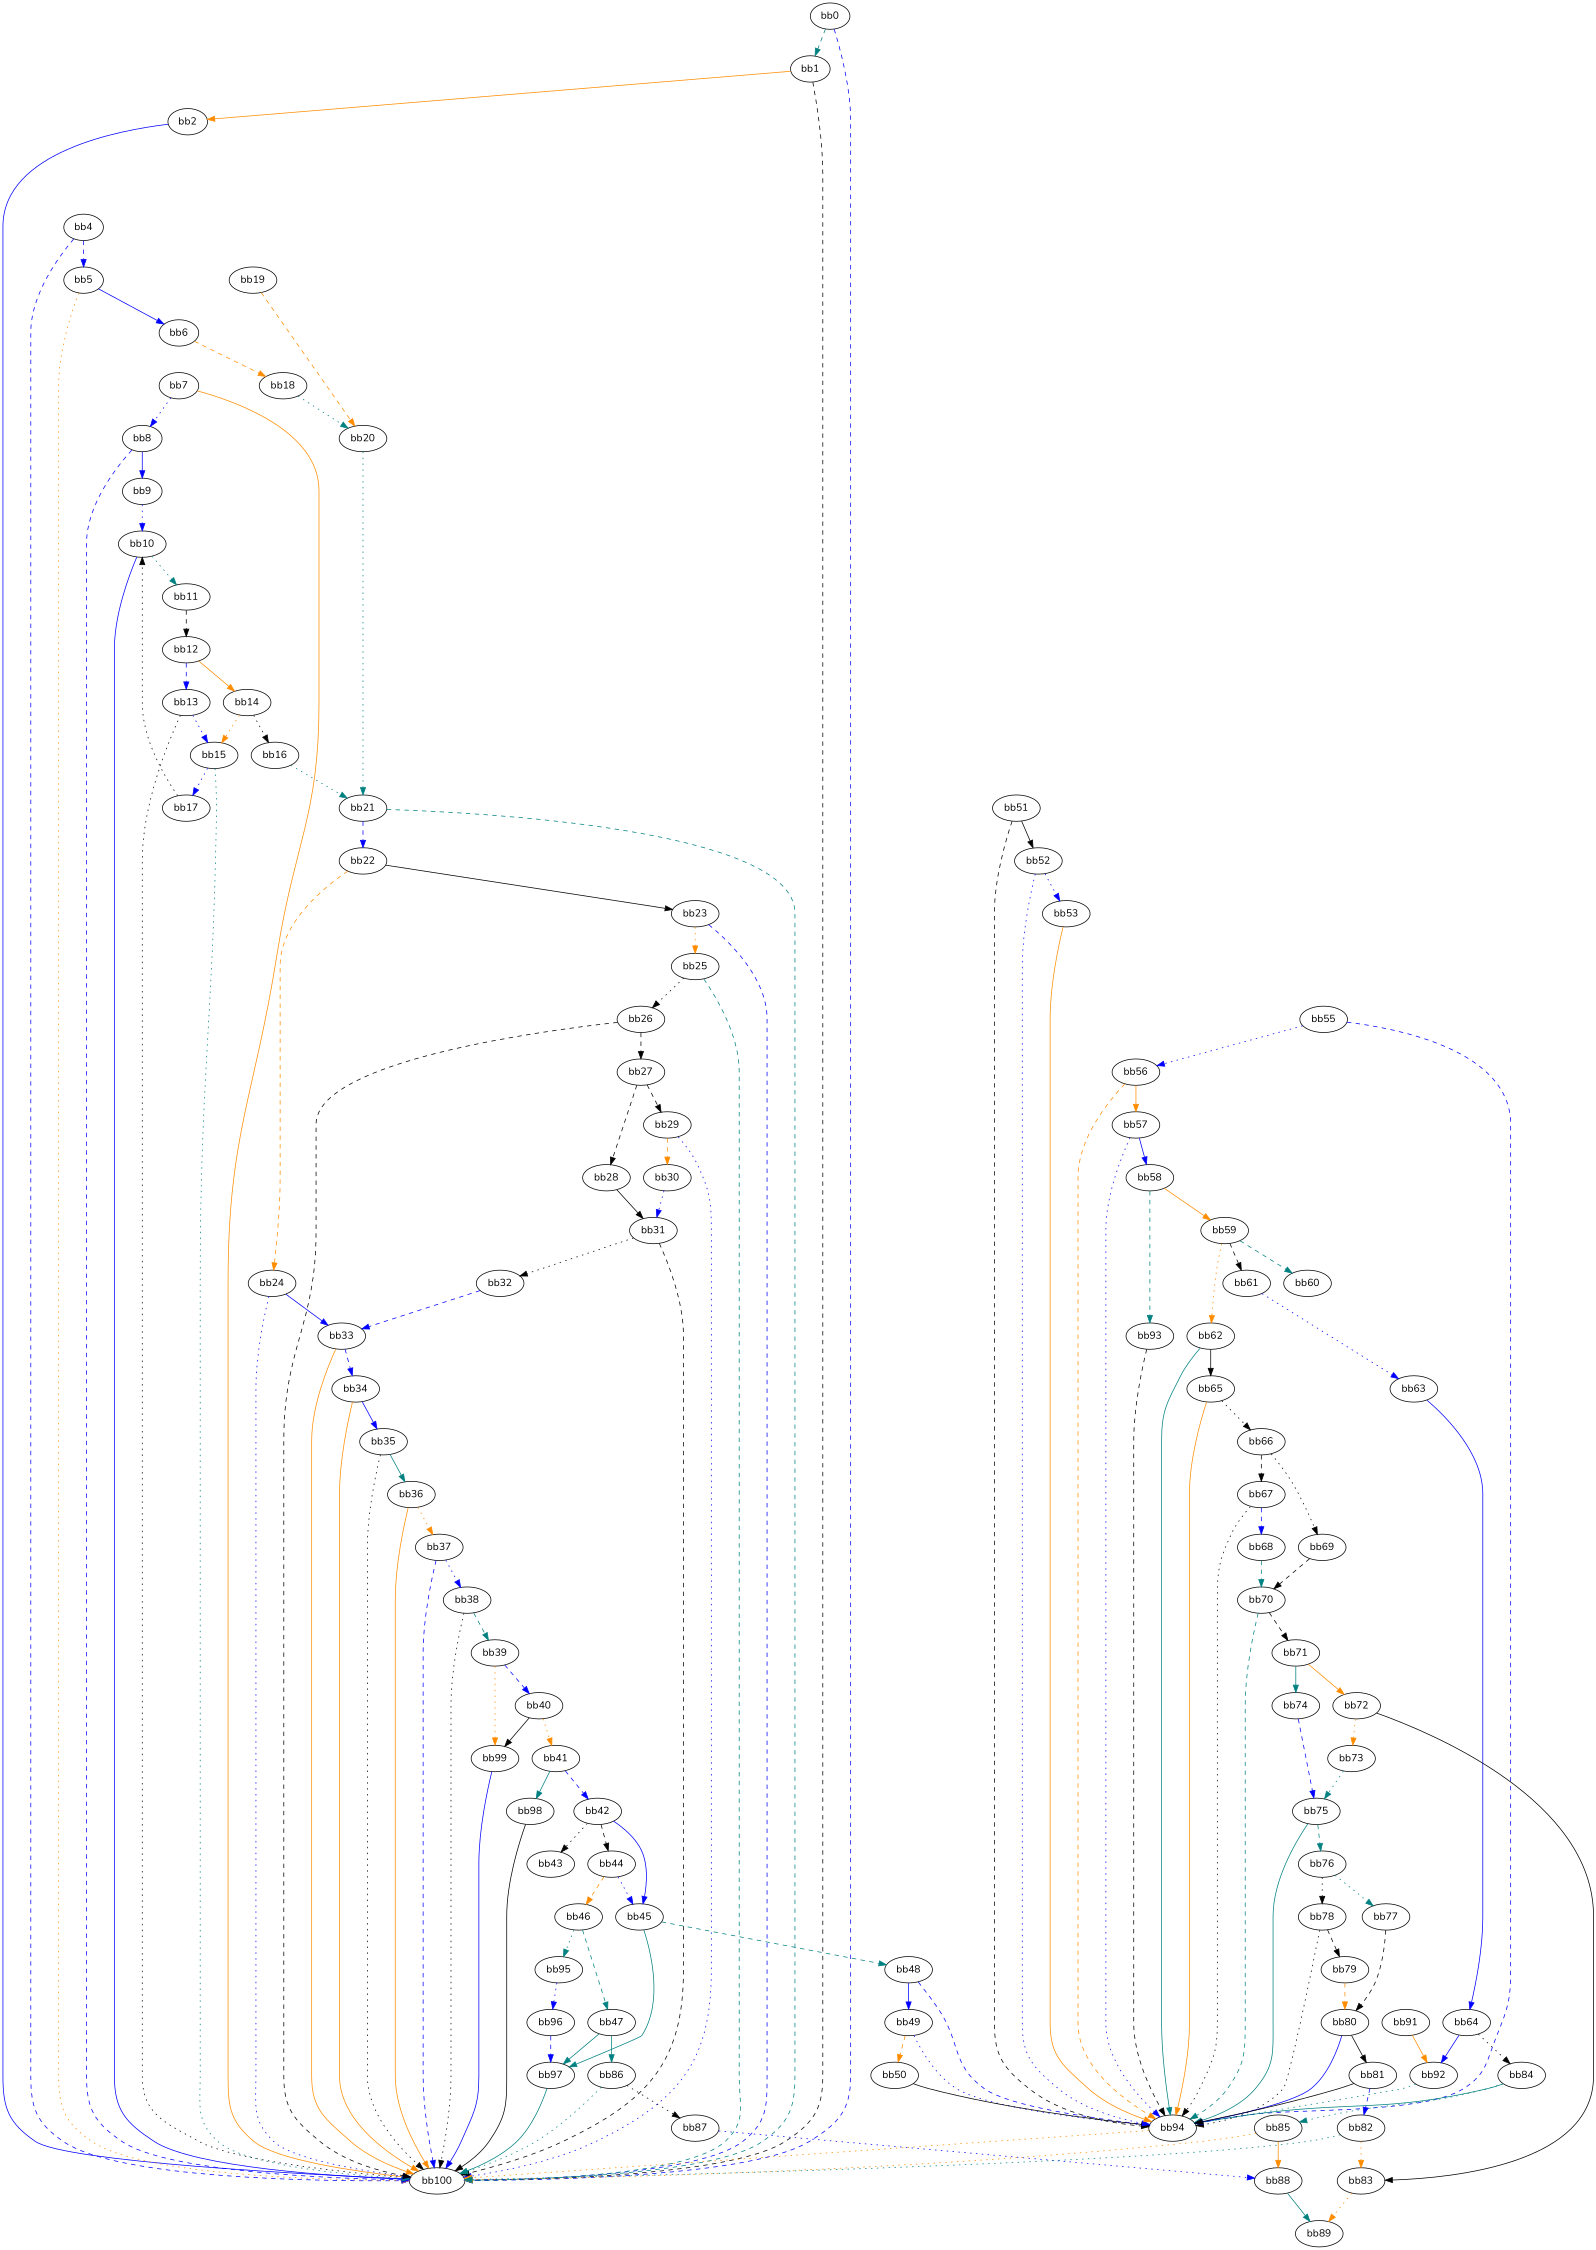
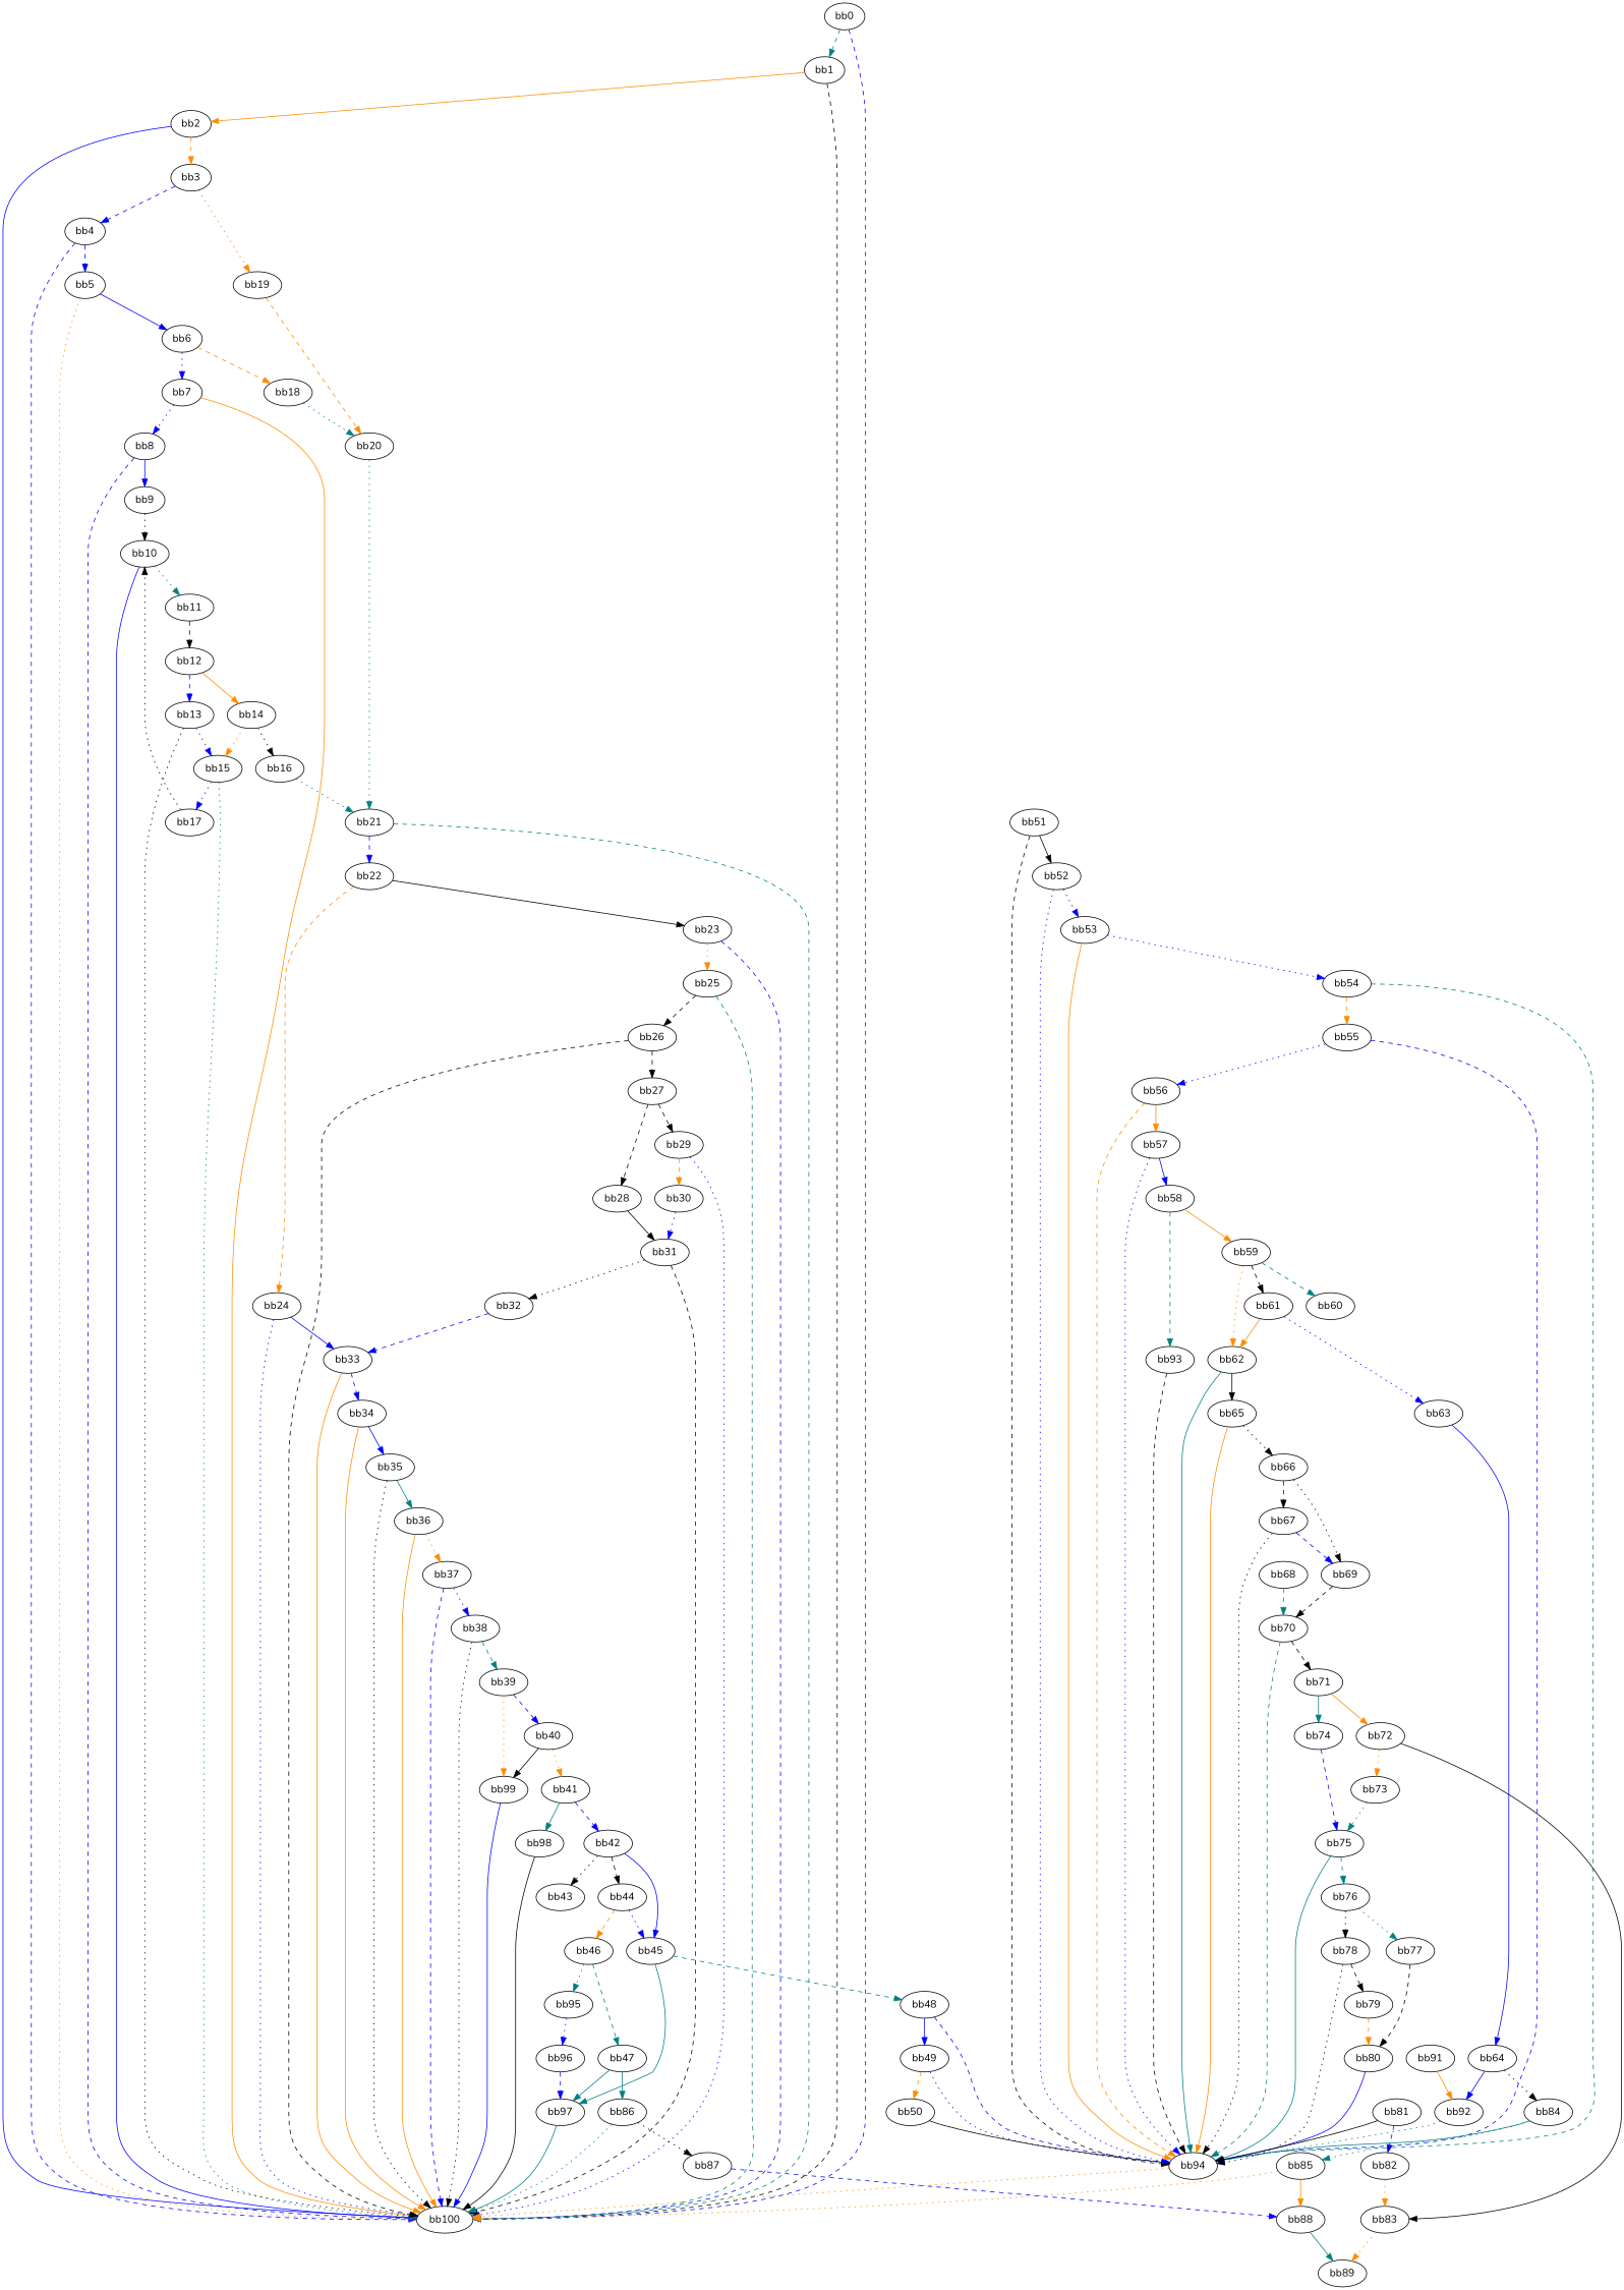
  digraph {
    fontname=Nunito
    node [fontname=Nunito]
    edge [color=blue fontname=Nunito style=dotted]
    n1 [label="bb0\l"]
    n2 [label="bb1\l"]
    n3 [label="bb100\l"]
    n4 [label="bb2\l"]
+   n5 [label="bb3\l"]
    n6 [label="bb4\l"]
    n7 [label="bb19\l"]
    n8 [label="bb5\l"]
    n9 [label="bb20\l"]
    n10 [label="bb6\l"]
    n11 [label="bb7\l"]
    n12 [label="bb18\l"]
    n13 [label="bb8\l"]
    n14 [label="bb9\l"]
    n15 [label="bb10\l"]
    n16 [label="bb11\l"]
    n17 [label="bb12\l"]
    n18 [label="bb13\l"]
    n19 [label="bb14\l"]
    n20 [label="bb15\l"]
    n21 [label="bb16\l"]
    n22 [label="bb17\l"]
    n23 [label="bb21\l"]
    n24 [label="bb22\l"]
    n25 [label="bb23\l"]
    n26 [label="bb24\l"]
    n27 [label="bb25\l"]
    n28 [label="bb33\l"]
    n29 [label="bb26\l"]
    n30 [label="bb34\l"]
    n31 [label="bb27\l"]
    n32 [label="bb28\l"]
    n33 [label="bb29\l"]
    n34 [label="bb31\l"]
    n35 [label="bb30\l"]
    n36 [label="bb32\l"]
    n37 [label="bb35\l"]
    n38 [label="bb36\l"]
    n39 [label="bb37\l"]
    n40 [label="bb38\l"]
    n41 [label="bb39\l"]
    n42 [label="bb40\l"]
    n43 [label="bb99\l"]
    n44 [label="bb41\l"]
    n45 [label="bb42\l"]
    n46 [label="bb98\l"]
    n47 [label="bb43\l"]
    n48 [label="bb44\l"]
    n49 [label="bb45\l"]
    n50 [label="bb46\l"]
    n51 [label="bb48\l"]
    n52 [label="bb97\l"]
    n53 [label="bb47\l"]
    n54 [label="bb95\l"]
    n55 [label="bb49\l"]
    n56 [label="bb94\l"]
    n57 [label="bb86\l"]
    n58 [label="bb96\l"]
    n59 [label="bb87\l"]
    n60 [label="bb50\l"]
    n61 [label="bb51\l"]
    n62 [label="bb52\l"]
    n63 [label="bb53\l"]
+   n64 [label="bb54\l"]
    n65 [label="bb55\l"]
    n66 [label="bb56\l"]
    n67 [label="bb57\l"]
    n68 [label="bb58\l"]
    n69 [label="bb59\l"]
    n70 [label="bb93\l"]
    n71 [label="bb60\l"]
    n72 [label="bb61\l"]
    n73 [label="bb62\l"]
    n74 [label="bb63\l"]
    n75 [label="bb65\l"]
    n76 [label="bb64\l"]
    n77 [label="bb66\l"]
    n78 [label="bb84\l"]
    n79 [label="bb92\l"]
    n80 [label="bb85\l"]
    n81 [label="bb67\l"]
    n82 [label="bb69\l"]
    n83 [label="bb68\l"]
    n84 [label="bb70\l"]
    n85 [label="bb71\l"]
    n86 [label="bb72\l"]
    n87 [label="bb74\l"]
    n88 [label="bb73\l"]
    n89 [label="bb83\l"]
    n90 [label="bb75\l"]
    n91 [label="bb76\l"]
    n92 [label="bb77\l"]
    n93 [label="bb78\l"]
    n94 [label="bb80\l"]
    n95 [label="bb79\l"]
    n96 [label="bb81\l"]
    n97 [label="bb82\l"]
    n98 [label="bb89\l"]
    n99 [label="bb88\l"]
    n100 [label="bb91\l"]
    n1 -> n2 [color=teal style=dashed]
    n1 -> n3 [style=dashed]
    n2 -> n3 [color=black style=dashed]
    n2 -> n4 [color=darkorange style=solid]
    n4 -> n3 [style=solid]
+   n4 -> n5 [color=darkorange style=dashed]
+   n5 -> n6 [style=dashed]
+   n5 -> n7 [color=darkorange]
    n6 -> n3 [style=dashed]
    n6 -> n8 [style=dashed]
    n7 -> n9 [color=darkorange style=dashed]
    n8 -> n3 [color=darkorange]
    n8 -> n10 [style=solid]
    n9 -> n23 [color=teal]
+   n10 -> n11
    n10 -> n12 [color=darkorange style=dashed]
    n11 -> n3 [color=darkorange style=solid]
    n11 -> n13
    n12 -> n9 [color=teal]
    n13 -> n3 [style=dashed]
    n13 -> n14 [style=solid]
-   n14 -> n15
+   n14 -> n15 [color=black]
    n15 -> n3 [style=solid]
    n15 -> n16 [color=teal]
    n16 -> n17 [color=black style=dashed]
    n17 -> n18 [style=dashed]
    n17 -> n19 [color=darkorange style=solid]
    n18 -> n3 [color=black]
    n18 -> n20
    n19 -> n20 [color=darkorange]
    n19 -> n21 [color=black]
    n20 -> n3 [color=teal]
    n20 -> n22
    n21 -> n23 [color=teal]
    n22 -> n15 [color=black]
    n23 -> n3 [color=teal style=dashed]
    n23 -> n24 [style=dashed]
    n24 -> n25 [color=black style=solid]
    n24 -> n26 [color=darkorange style=dashed]
    n25 -> n3 [style=dashed]
    n25 -> n27 [color=darkorange]
    n26 -> n3
    n26 -> n28 [style=solid]
    n27 -> n3 [color=teal style=dashed]
-   n27 -> n29 [color=black]
+   n27 -> n29 [color=black style=dashed]
    n28 -> n3 [color=darkorange style=solid]
    n28 -> n30 [style=dashed]
    n29 -> n3 [color=black style=dashed]
    n29 -> n31 [color=black style=dashed]
    n30 -> n3 [color=darkorange style=solid]
    n30 -> n37 [style=solid]
    n31 -> n32 [color=black style=dashed]
    n31 -> n33 [color=black style=dashed]
    n32 -> n34 [color=black style=solid]
    n33 -> n3
    n33 -> n35 [color=darkorange style=dashed]
    n34 -> n3 [color=black style=dashed]
    n34 -> n36 [color=black]
    n35 -> n34
    n36 -> n28 [style=dashed]
    n37 -> n3 [color=black]
    n37 -> n38 [color=teal style=solid]
    n38 -> n3 [color=darkorange style=solid]
    n38 -> n39 [color=darkorange]
    n39 -> n3 [style=dashed]
    n39 -> n40
    n40 -> n3 [color=black]
    n40 -> n41 [color=teal style=dashed]
    n41 -> n42 [style=dashed]
    n41 -> n43 [color=darkorange]
    n42 -> n43 [color=black style=solid]
    n42 -> n44 [color=darkorange]
    n43 -> n3 [style=solid]
    n44 -> n45 [style=dashed]
    n44 -> n46 [color=teal style=solid]
    n45 -> n47 [color=black]
    n45 -> n48 [color=black style=dashed]
    n45 -> n49 [style=solid]
    n46 -> n3 [color=black style=solid]
    n48 -> n49
    n48 -> n50 [color=darkorange style=dashed]
    n49 -> n51 [color=teal style=dashed]
    n49 -> n52 [color=teal style=solid]
    n50 -> n53 [color=teal style=dashed]
    n50 -> n54 [color=teal]
    n51 -> n55 [style=solid]
    n51 -> n56 [style=dashed]
    n52 -> n3 [color=teal style=solid]
    n53 -> n52 [color=teal style=solid]
    n53 -> n57 [color=teal style=solid]
    n54 -> n58
    n55 -> n56
    n55 -> n60 [color=darkorange style=dashed]
    n56 -> n3 [color=darkorange]
    n57 -> n3 [color=teal]
    n57 -> n59 [color=black]
    n58 -> n52 [style=dashed]
-   n59 -> n99
+   n59 -> n99 [style=dashed]
    n60 -> n56 [color=black style=solid]
    n61 -> n56 [color=black style=dashed]
    n61 -> n62 [color=black style=solid]
    n62 -> n56
    n62 -> n63
    n63 -> n56 [color=darkorange style=solid]
+   n63 -> n64
+   n64 -> n56 [color=teal style=dashed]
+   n64 -> n65 [color=darkorange style=dashed]
    n65 -> n56 [style=dashed]
    n65 -> n66
    n66 -> n56 [color=darkorange style=dashed]
    n66 -> n67 [color=darkorange style=solid]
    n67 -> n56
    n67 -> n68 [style=solid]
    n68 -> n69 [color=darkorange style=solid]
    n68 -> n70 [color=teal style=dashed]
    n69 -> n71 [color=teal style=dashed]
    n69 -> n72 [color=black style=dashed]
    n69 -> n73 [color=darkorange]
    n70 -> n56 [color=black style=dashed]
+   n72 -> n73 [color=darkorange style=solid]
    n72 -> n74
    n73 -> n56 [color=teal style=solid]
    n73 -> n75 [color=black style=solid]
    n74 -> n76 [style=solid]
    n75 -> n56 [color=darkorange style=solid]
    n75 -> n77 [color=black]
    n76 -> n78 [color=black]
    n76 -> n79 [style=solid]
    n77 -> n81 [color=black style=dashed]
    n77 -> n82 [color=black]
    n78 -> n56 [color=teal style=solid]
    n78 -> n80 [color=teal]
    n79 -> n56 [color=teal]
    n80 -> n3 [color=darkorange]
    n80 -> n99 [color=darkorange style=solid]
    n81 -> n56 [color=black]
-   n81 -> n83 [style=dashed]
+   n81 -> n82 [style=dashed]
    n82 -> n84 [color=black style=dashed]
    n83 -> n84 [color=teal style=dashed]
    n84 -> n56 [color=teal style=dashed]
    n84 -> n85 [color=black style=dashed]
    n85 -> n86 [color=darkorange style=solid]
    n85 -> n87 [color=teal style=solid]
    n86 -> n88 [color=darkorange]
    n86 -> n89 [color=black style=solid]
    n87 -> n90 [style=dashed]
    n88 -> n90 [color=teal]
    n89 -> n98 [color=darkorange]
    n90 -> n56 [color=teal style=solid]
    n90 -> n91 [color=teal style=dashed]
    n91 -> n92 [color=teal]
    n91 -> n93 [color=black]
    n92 -> n94 [color=black style=dashed]
    n93 -> n56 [color=black]
    n93 -> n95 [color=black style=dashed]
    n94 -> n56 [style=solid]
-   n94 -> n96 [color=black style=solid]
    n95 -> n94 [color=darkorange style=dashed]
    n96 -> n56 [color=black style=solid]
    n96 -> n97 [style=dashed]
-   n97 -> n3 [color=teal]
    n97 -> n89 [color=darkorange]
    n99 -> n98 [color=teal style=solid]
    n100 -> n79 [color=darkorange style=solid]
  }
